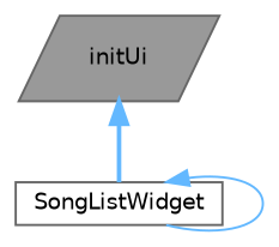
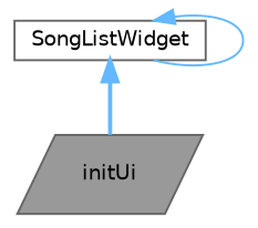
  digraph {
    rankdir=TB
    node [fontname=Helvetica fontsize=10 style=filled]
    edge [color=steelblue1 dir=back fontname=Helvetica fontsize=10 labelfontname=Helvetica labelfontsize=10]
    n1 [color=gray40 fillcolor=grey60 fontcolor=black height=0.2 label=initUi shape=parallelogram width=0.4]
    n2 [color=grey40 fillcolor=white height=0.2 label=SongListWidget shape=box width=0.4]
-   n1 -> n2 [style=bold]
+   n2 -> n1 [style=bold]
    n2 -> n2 [style=solid]
  }
